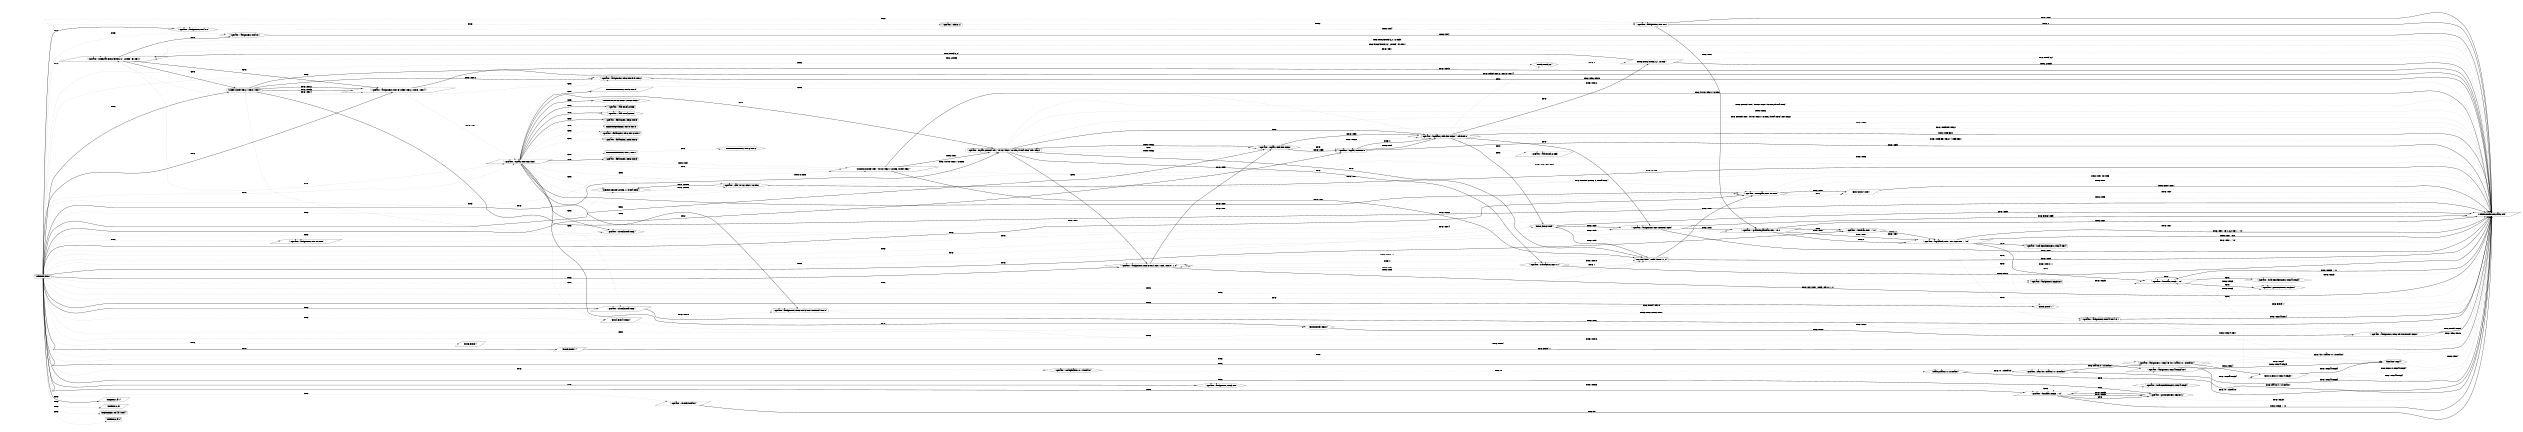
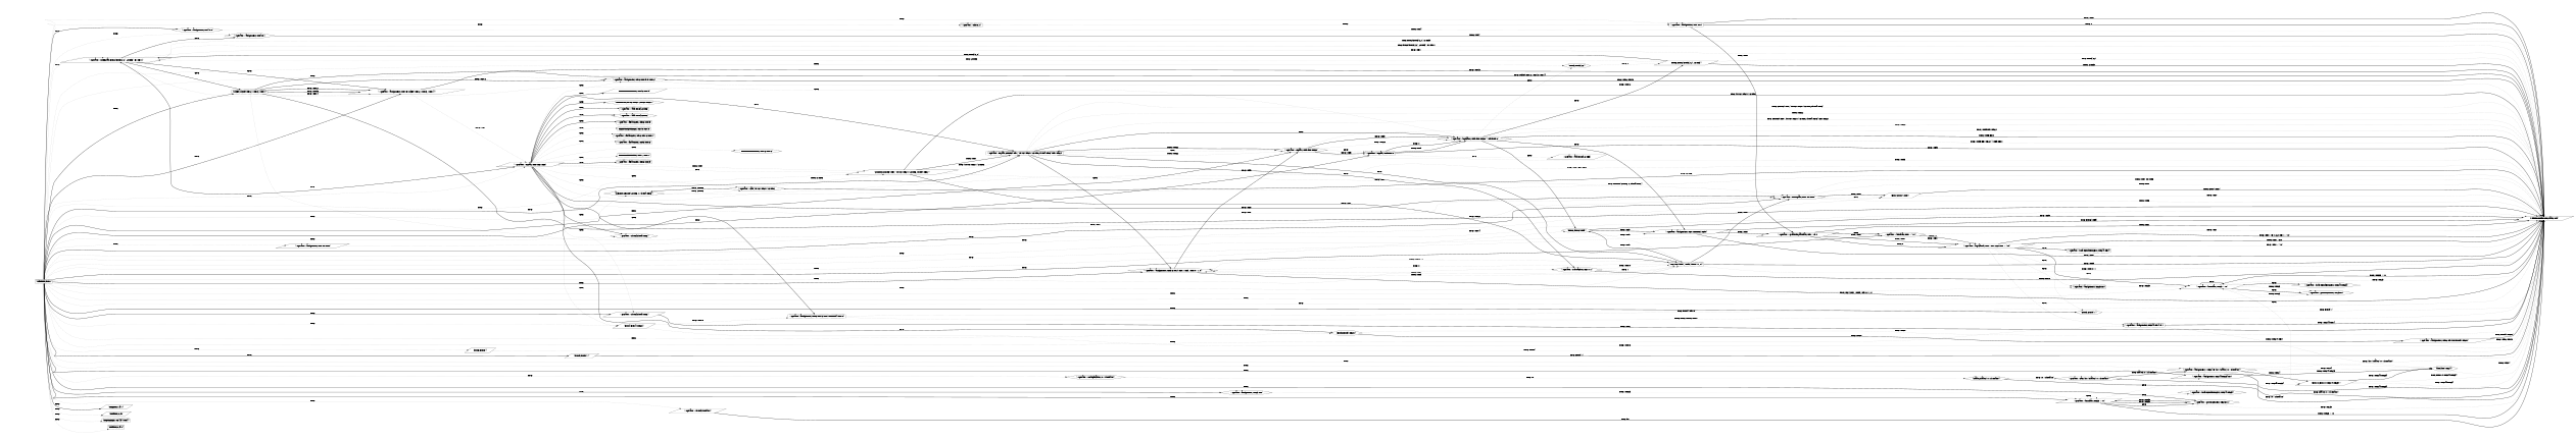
  digraph {
    rankdir=LR
    node [shape=hexagon]
    edge [style=dotted]
    n1 [label="(METHOD,FUN1)" shape=cylinder]
    n2 [label="(<operator>.assignment,VAR1 = -1)" shape=cylinder]
    n3 [label="(<operator>.minus,-1)" shape=cylinder]
    n4 [label="(LITERAL,1,if(1))" shape=parallelogram]
    n5 [label="(<operator>.assignment,VAR4 = 0)"]
    n6 [label="(<operator>.assignment,VAR7 = VAR8)" shape=parallelogram]
    n7 [label="(<operator>.notEquals,FUN2(FUN3(2,2), &VAR3) != VAR11)" shape=parallelogram]
    n8 [label="(FUN3,FUN3(2,2))"]
    n9 [label="(<operator>.assignment,VAR4 = 1)"]
    n10 [label="(<operator>.assignment,VAR7 = socket(VAR12, VAR13, VAR14))" shape=parallelogram]
    n11 [label="(socket,socket(VAR12, VAR13, VAR14))" shape=cylinder]
    n12 [label="(<operator>.equals,VAR7 == VAR8)" shape=parallelogram]
    n13 [label="(memset,memset(&VAR6, 0, sizeof(VAR6)))"]
    n14 [label="(<operator>.sizeOf,sizeof(VAR6))"]
    n15 [label="(<operator>.assignment,VAR6.VAR15 = VAR12)"]
    n16 [label="(FUN4,FUN4(VAR28))" shape=parallelogram]
    n17 [label="(FUN5,FUN5(VAR20))"]
    n18 [label="(<operator>.equals,connect(VAR7, (struct VAR21*)&VAR6, sizeof(VAR6)) == VAR22)" shape=cylinder]
    n19 [label="(connect,connect(VAR7, (struct VAR21*)&VAR6, sizeof(VAR6)))" shape=parallelogram]
    n20 [label="(<operator>.sizeOf,sizeof(VAR6))" shape=parallelogram]
    n21 [label="(<operator>.assignment,VAR5 = recv(VAR7, VAR9, VAR10 - 1, 0))"]
    n22 [label="(recv,recv(VAR7, VAR9, VAR10 - 1, 0))" shape=cylinder]
    n23 [label="(<operator>.subtraction,VAR10 - 1)"]
    n24 [label="(<operator>.equals,VAR5 == VAR22)"]
    n25 [label="(<operator>.equals,VAR5 == 0)" shape=cylinder]
    n26 [label="(<operator>.assignment,VAR1 = FUN6(VAR9))" shape=parallelogram]
    n27 [label="(FUN6,FUN6(VAR9))"]
    n28 [label="(LITERAL,0,do)" shape=parallelogram]
    n29 [label="(<operator>.notEquals,VAR7 != VAR8)"]
    n30 [label="(FUN7,FUN7(VAR7))" shape=parallelogram]
    n31 [label="(IDENTIFIER,VAR4,if (VAR4))" shape=cylinder]
    n32 [label="(FUN8,FUN8())" shape=parallelogram]
    n33 [label="(LITERAL,0,if(0))" shape=cylinder]
    n34 [label="(FUN9,FUN9(\"\"))" shape=parallelogram]
    n35 [label="(<operator>.assignment,* VAR24 = (int *)malloc(10 * sizeof(int)))"]
    n36 [label="(<operator>.multiplication,10 * sizeof(int))"]
    n37 [label="(<operator>.sizeOf,sizeof(int))" shape=parallelogram]
    n38 [label="(<operator>.assignment,VAR23 = 0)"]
    n39 [label="(<operator>.lessThan,VAR23 < 10)" shape=parallelogram]
    n40 [label="(<operator>.postIncrement,VAR23++)"]
    n41 [label="(<operator>.assignment,VAR24[VAR23] = 0)" shape=parallelogram]
    n42 [label="(<operator>.greaterEqualsThan,VAR1 >= 0)" shape=parallelogram]
    n43 [label="(<operator>.lessThan,VAR1 < (10))"]
    n44 [label="(<operator>.assignment,VAR24[VAR1] = 1)" shape=cylinder]
    n45 [label="(<operator>.assignment,VAR23 = 0)" shape=cylinder]
    n46 [label="(<operator>.lessThan,VAR23 < 10)" shape=parallelogram]
    n47 [label="(<operator>.postIncrement,VAR23++)"]
    n48 [label="(FUN9,FUN9(\"\"))"]
    n49 [label="(free,free(VAR24))"]
    n50 [label="(METHOD_RETURN,static void)" shape=parallelogram]
    n51 [label="(FUN2,FUN2(FUN3(2,2), &VAR3))" shape=parallelogram]
    n52 [label="(<operator>.assignment,VAR6.VAR16.VAR17 = FUN4(VAR18))" shape=cylinder]
    n53 [label="(<operator>.cast,(struct VAR21*)&VAR6)"]
    n54 [label="(<operator>.addressOf,&VAR6)"]
    n55 [label="(<operator>.fieldAccess,VAR6.VAR15)" shape=cylinder]
    n56 [label="(FIELD_IDENTIFIER,VAR15,VAR15)" shape=cylinder]
    n57 [label="(<operator>.fieldAccess,VAR6.VAR16.VAR17)" shape=cylinder]
    n58 [label="(<operator>.fieldAccess,VAR6.VAR16)" shape=cylinder]
    n59 [label="(FIELD_IDENTIFIER,VAR16,VAR16)"]
    n60 [label="(FIELD_IDENTIFIER,VAR17,VAR17)" shape=cylinder]
    n61 [label="(<operator>.fieldAccess,VAR6.VAR19)" shape=cylinder]
    n62 [label="(FIELD_IDENTIFIER,VAR19,VAR19)" shape=parallelogram]
    n63 [label="(UNKNOWN,struct VAR21*,struct VAR21*)"]
    n64 [label="(<operator>.addressOf,&VAR6)" shape=cylinder]
    n65 [label="(<operator>.assignment,VAR6.VAR19 = FUN5(VAR20))" shape=parallelogram]
    n66 [label="(<operator>.logicalOr,VAR5 == VAR22 || VAR5 == 0)"]
    n67 [label="(FUN10,FUN10(VAR24[VAR23]))" shape=parallelogram]
    n68 [label="(malloc,malloc(10 * sizeof(int)))"]
    n69 [label="(<operator>.indirectIndexAccess,VAR24[VAR23])"]
    n70 [label="(<operator>.logicalAnd,VAR1 >= 0 && VAR1 < (10))" shape=parallelogram]
    n71 [label="(<operator>.indirectIndexAccess,VAR24[VAR23])"]
    n72 [label="(<operator>.addressOf,&VAR3)" shape=parallelogram]
    n73 [label="(<operator>.cast,(int *)malloc(10 * sizeof(int)))"]
    n74 [label="(<operator>.indirectIndexAccess,VAR24[VAR1])" shape=cylinder]
    n1 -> n2 [label="DDG: "]
    n1 -> n3 [label="DDG: "]
    n1 -> n4 [label="DDG: " style=bold]
    n1 -> n5 [label="DDG: " style=bold]
    n1 -> n6 [label="DDG: "]
    n1 -> n7 [label="DDG: "]
    n1 -> n8 [label="DDG: "]
    n1 -> n9 [label="DDG: "]
    n1 -> n10 [label="DDG: " style=bold]
    n1 -> n11 [label="DDG: " style=bold]
    n1 -> n12 [label="DDG: "]
    n1 -> n13 [label="DDG: "]
    n1 -> n14 [label="DDG: "]
    n1 -> n15 [label="DDG: "]
    n1 -> n16 [label="DDG: "]
    n1 -> n17 [label="DDG: "]
    n1 -> n18 [label="DDG: " style=bold]
    n1 -> n19 [label="DDG: "]
    n1 -> n20 [label="DDG: " style=bold]
    n1 -> n21 [label="DDG: " style=bold]
    n1 -> n22 [label="DDG: "]
+   n1 -> n23 [label="DDG: "]
    n1 -> n24 [label="DDG: " style=bold]
    n1 -> n25 [label="DDG: " style=bold]
    n1 -> n26 [label="DDG: "]
    n1 -> n27 [label="DDG: "]
    n1 -> n28 [label="DDG: "]
    n1 -> n29 [label="DDG: " style=bold]
    n1 -> n30 [label="DDG: "]
    n1 -> n31 [label="DDG: "]
    n1 -> n32 [label="DDG: "]
    n1 -> n33 [label="DDG: "]
    n1 -> n34 [label="DDG: " style=bold]
    n1 -> n35 [label="DDG: "]
    n1 -> n36 [label="DDG: "]
    n1 -> n37 [label="DDG: "]
    n1 -> n38 [label="DDG: " style=bold]
    n1 -> n39 [label="DDG: " style=bold]
    n1 -> n40 [label="DDG: " style=bold]
    n1 -> n41 [label="DDG: " style=bold]
    n1 -> n42 [label="DDG: "]
    n1 -> n43 [label="DDG: " style=bold]
    n1 -> n44 [label="DDG: "]
    n1 -> n45 [label="DDG: "]
    n1 -> n46 [label="DDG: "]
    n1 -> n47 [label="DDG: "]
    n1 -> n48 [label="DDG: " style=bold]
    n1 -> n49 [label="DDG: "]
    n2 -> n42 [label="DDG: VAR1" style=bold]
    n2 -> n50 [label="DDG: VAR1" style=bold]
    n2 -> n50 [label="DDG: -1" style=bold]
    n3 -> n2 [label="DDG: 1"]
    n5 -> n50 [label="DDG: VAR4"]
    n6 -> n29 [label="DDG: VAR7"]
    n7 -> n9 [label="CDG: " style=bold]
    n7 -> n10 [label="CDG: " style=bold]
    n7 -> n11 [label="CDG: " style=bold]
-   n7 -> n12 [label="CDG: "]
+   n7 -> n12 [label="CDG: " style=bold]
    n7 -> n50 [label="DDG: FUN2(FUN3(2,2), &VAR3)"]
    n7 -> n50 [label="DDG: FUN2(FUN3(2,2), &VAR3) != VAR11"]
    n7 -> n50 [label="DDG: VAR11"]
    n8 -> n51 [label="DDG: 2"]
    n9 -> n50 [label="DDG: VAR4" style=bold]
    n10 -> n12 [label="DDG: VAR7"]
    n10 -> n50 [label="DDG: socket(VAR12, VAR13, VAR14)" style=bold]
    n11 -> n10 [label="DDG: VAR12" style=bold]
    n11 -> n10 [label="DDG: VAR13" style=bold]
    n11 -> n10 [label="DDG: VAR14"]
    n11 -> n15 [label="DDG: VAR12" style=bold]
    n11 -> n50 [label="DDG: VAR12" style=bold]
    n11 -> n50 [label="DDG: VAR14"]
    n11 -> n50 [label="DDG: VAR13" style=bold]
    n12 -> n13 [label="CDG: "]
    n12 -> n14 [label="CDG: " style=bold]
    n12 -> n15 [label="CDG: "]
    n12 -> n16 [label="CDG: "]
    n12 -> n17 [label="CDG: " style=bold]
    n12 -> n18 [label="CDG: " style=bold]
    n12 -> n19 [label="DDG: VAR7"]
    n12 -> n19 [label="CDG: "]
    n12 -> n20 [label="CDG: "]
    n12 -> n29 [label="DDG: VAR7"]
    n12 -> n29 [label="DDG: VAR8" style=bold]
    n12 -> n50 [label="DDG: VAR7 == VAR8"]
    n12 -> n52 [label="CDG: " style=bold]
    n12 -> n53 [label="CDG: "]
    n12 -> n54 [label="CDG: " style=bold]
    n12 -> n55 [label="CDG: " style=bold]
    n12 -> n56 [label="CDG: "]
    n12 -> n57 [label="CDG: "]
    n12 -> n58 [label="CDG: "]
-   n60 -> n59 [label="CDG: "]
+   n12 -> n59 [label="CDG: "]
    n12 -> n60 [label="CDG: "]
    n12 -> n61 [label="CDG: " style=bold]
    n12 -> n62 [label="CDG: " style=bold]
    n12 -> n63 [label="CDG: " style=bold]
    n12 -> n64 [label="CDG: " style=bold]
    n13 -> n50 [label="DDG: memset(&VAR6, 0, sizeof(VAR6))"]
    n13 -> n53 [label="DDG: &VAR6"]
    n15 -> n50 [label="DDG: VAR6.VAR15" style=bold]
    n15 -> n50 [label="DDG: VAR12"]
    n16 -> n50 [label="DDG: VAR18"]
    n16 -> n52 [label="DDG: VAR18"]
    n17 -> n50 [label="DDG: VAR20"]
    n17 -> n65 [label="DDG: VAR20" style=bold]
    n18 -> n21 [label="CDG: " style=bold]
    n18 -> n22 [label="CDG: " style=bold]
    n18 -> n23 [label="CDG: " style=bold]
    n18 -> n24 [label="DDG: VAR22"]
    n18 -> n24 [label="CDG: "]
    n18 -> n50 [label="DDG: connect(VAR7, (struct VAR21*)&VAR6, sizeof(VAR6))"]
    n18 -> n50 [label="DDG: VAR22"]
    n18 -> n50 [label="DDG: connect(VAR7, (struct VAR21*)&VAR6, sizeof(VAR6)) == VAR22"]
    n18 -> n66 [label="CDG: " style=bold]
    n19 -> n18 [label="DDG: VAR7" style=bold]
    n19 -> n18 [label="DDG: (struct VAR21*)&VAR6"]
    n19 -> n22 [label="DDG: VAR7" style=bold]
    n19 -> n29 [label="DDG: VAR7"]
    n19 -> n50 [label="DDG: (struct VAR21*)&VAR6" style=bold]
    n20 -> n50 [label="DDG: VAR6" style=bold]
    n21 -> n24 [label="DDG: VAR5" style=bold]
    n21 -> n50 [label="DDG: recv(VAR7, VAR9, VAR10 - 1, 0)" style=bold]
    n22 -> n21 [label="DDG: VAR7"]
    n22 -> n21 [label="DDG: VAR9"]
    n22 -> n21 [label="DDG: VAR10 - 1"]
    n22 -> n21 [label="DDG: 0"]
    n22 -> n27 [label="DDG: VAR9" style=bold]
    n22 -> n29 [label="DDG: VAR7" style=bold]
    n22 -> n50 [label="DDG: VAR10 - 1"]
    n22 -> n50 [label="DDG: VAR9" style=bold]
    n23 -> n22 [label="DDG: VAR10"]
    n23 -> n22 [label="DDG: 1"]
    n23 -> n50 [label="DDG: VAR10" style=bold]
    n24 -> n18 [label="DDG: VAR22" style=bold]
    n24 -> n25 [label="DDG: VAR5" style=bold]
    n24 -> n25 [label="CDG: "]
    n24 -> n50 [label="DDG: VAR5"]
    n24 -> n50 [label="DDG: VAR22"]
    n24 -> n66 [label="DDG: VAR5" style=bold]
    n24 -> n66 [label="DDG: VAR22"]
    n25 -> n50 [label="DDG: VAR5" style=bold]
    n25 -> n66 [label="DDG: VAR5" style=bold]
    n25 -> n66 [label="DDG: 0" style=bold]
    n26 -> n42 [label="DDG: VAR1" style=bold]
    n26 -> n50 [label="DDG: VAR1" style=bold]
    n26 -> n50 [label="DDG: FUN6(VAR9)" style=bold]
    n27 -> n22 [label="DDG: VAR9"]
    n27 -> n26 [label="DDG: VAR9" style=bold]
    n27 -> n50 [label="DDG: VAR9" style=bold]
    n29 -> n30 [label="DDG: VAR7" style=bold]
    n29 -> n30 [label="CDG: "]
    n29 -> n50 [label="DDG: VAR8"]
    n29 -> n50 [label="DDG: VAR7 != VAR8"]
    n29 -> n50 [label="DDG: VAR7"]
    n30 -> n50 [label="DDG: VAR7"]
    n30 -> n50 [label="DDG: FUN7(VAR7)" style=bold]
    n32 -> n50 [label="DDG: FUN8()"]
    n34 -> n50 [label="DDG: FUN9(\"\")" style=bold]
    n35 -> n49 [label="DDG: VAR24"]
    n35 -> n50 [label="DDG: (int *)malloc(10 * sizeof(int))"]
    n35 -> n67 [label="DDG: VAR24" style=bold]
    n36 -> n68 [label="DDG: 10"]
    n37 -> n50 [label="DDG: int" style=bold]
    n38 -> n39 [label="DDG: VAR23"]
    n39 -> n39 [label="CDG: "]
    n39 -> n40 [label="DDG: VAR23" style=bold]
    n39 -> n40 [label="CDG: " style=bold]
    n39 -> n41 [label="CDG: "]
    n39 -> n50 [label="DDG: VAR23"]
    n39 -> n50 [label="DDG: VAR23 < 10" style=bold]
    n39 -> n69 [label="CDG: "]
    n40 -> n39 [label="DDG: VAR23" style=bold]
    n41 -> n49 [label="DDG: VAR24[VAR23]" style=bold]
    n41 -> n50 [label="DDG: VAR24[VAR23]" style=bold]
    n41 -> n67 [label="DDG: VAR24[VAR23]"]
    n42 -> n43 [label="DDG: VAR1"]
    n42 -> n43 [label="CDG: " style=bold]
    n42 -> n50 [label="DDG: VAR1" style=bold]
    n42 -> n70 [label="DDG: VAR1" style=bold]
    n42 -> n70 [label="DDG: 0" style=bold]
    n43 -> n50 [label="DDG: VAR1"]
    n43 -> n70 [label="DDG: VAR1"]
    n43 -> n70 [label="DDG: 10" style=bold]
    n44 -> n49 [label="DDG: VAR24[VAR1]"]
    n44 -> n50 [label="DDG: VAR24[VAR1]" style=bold]
    n45 -> n46 [label="DDG: VAR23"]
    n46 -> n46 [label="CDG: " style=bold]
    n46 -> n47 [label="DDG: VAR23"]
    n46 -> n47 [label="CDG: " style=bold]
    n46 -> n50 [label="DDG: VAR23 < 10" style=bold]
    n46 -> n50 [label="DDG: VAR23"]
    n46 -> n67 [label="CDG: "]
    n46 -> n71 [label="CDG: " style=bold]
    n47 -> n46 [label="DDG: VAR23"]
    n48 -> n50 [label="DDG: FUN9(\"\")"]
    n49 -> n50 [label="DDG: VAR24"]
    n51 -> n7 [label="DDG: FUN3(2,2)" style=bold]
    n51 -> n7 [label="DDG: &VAR3"]
    n51 -> n50 [label="DDG: FUN3(2,2)"]
    n51 -> n50 [label="DDG: &VAR3" style=bold]
    n52 -> n50 [label="DDG: FUN4(VAR18)"]
    n52 -> n50 [label="DDG: VAR6.VAR16.VAR17"]
    n53 -> n13 [label="DDG: &VAR6" style=bold]
    n53 -> n19 [label="DDG: &VAR6"]
    n53 -> n50 [label="DDG: &VAR6" style=bold]
    n65 -> n50 [label="DDG: VAR6.VAR19"]
    n65 -> n50 [label="DDG: FUN5(VAR20)" style=bold]
    n66 -> n7 [label="CDG: "]
    n66 -> n8 [label="CDG: "]
    n66 -> n26 [label="CDG: " style=bold]
    n66 -> n27 [label="CDG: " style=bold]
    n66 -> n50 [label="DDG: VAR5 == VAR22"]
    n66 -> n50 [label="DDG: VAR5 == 0" style=bold]
    n66 -> n50 [label="DDG: VAR5 == VAR22 || VAR5 == 0"]
    n66 -> n51 [label="CDG: " style=bold]
-   n66 -> n72 [label="CDG: "]
+   n25 -> n72 [label="CDG: "]
    n67 -> n49 [label="DDG: VAR24[VAR23]" style=bold]
    n67 -> n50 [label="DDG: FUN10(VAR24[VAR23])"]
    n67 -> n50 [label="DDG: VAR24[VAR23]"]
    n68 -> n50 [label="DDG: 10 * sizeof(int)" style=bold]
    n68 -> n73 [label="DDG: 10 * sizeof(int)"]
    n70 -> n44 [label="CDG: "]
    n70 -> n45 [label="CDG: "]
    n70 -> n46 [label="CDG: " style=bold]
    n70 -> n48 [label="CDG: "]
    n70 -> n50 [label="DDG: VAR1 >= 0 && VAR1 < (10)" style=bold]
    n70 -> n50 [label="DDG: VAR1 >= 0" style=bold]
    n70 -> n50 [label="DDG: VAR1 < (10)"]
    n70 -> n74 [label="CDG: " style=bold]
    n73 -> n35 [label="DDG: malloc(10 * sizeof(int))" style=bold]
    n73 -> n50 [label="DDG: malloc(10 * sizeof(int))" style=bold]
  }
